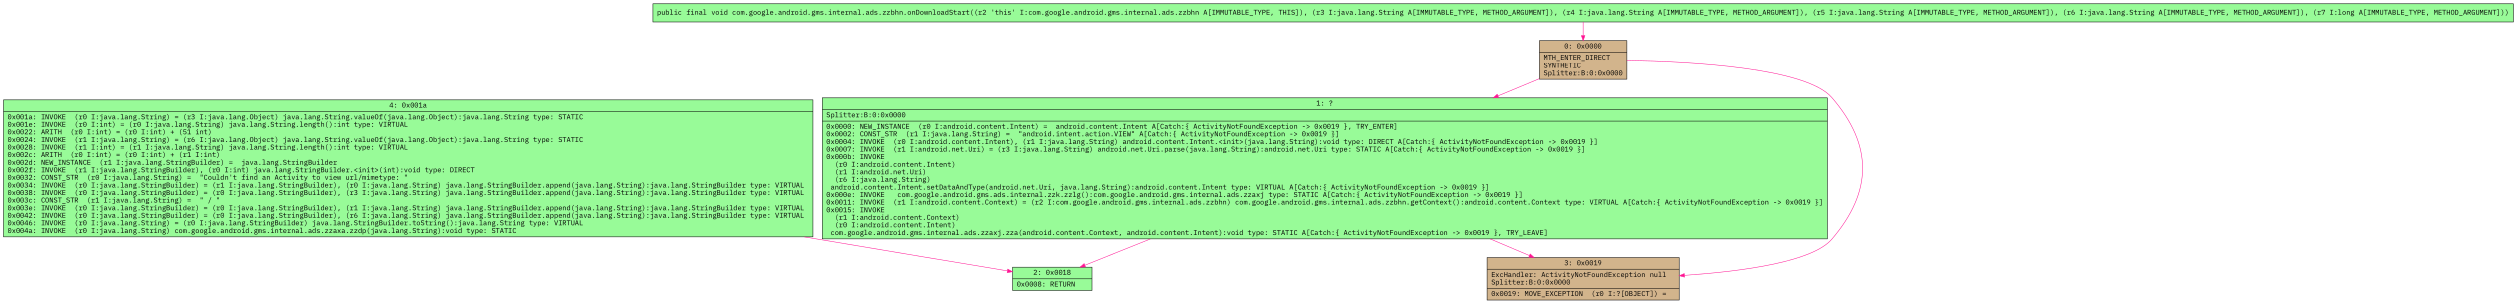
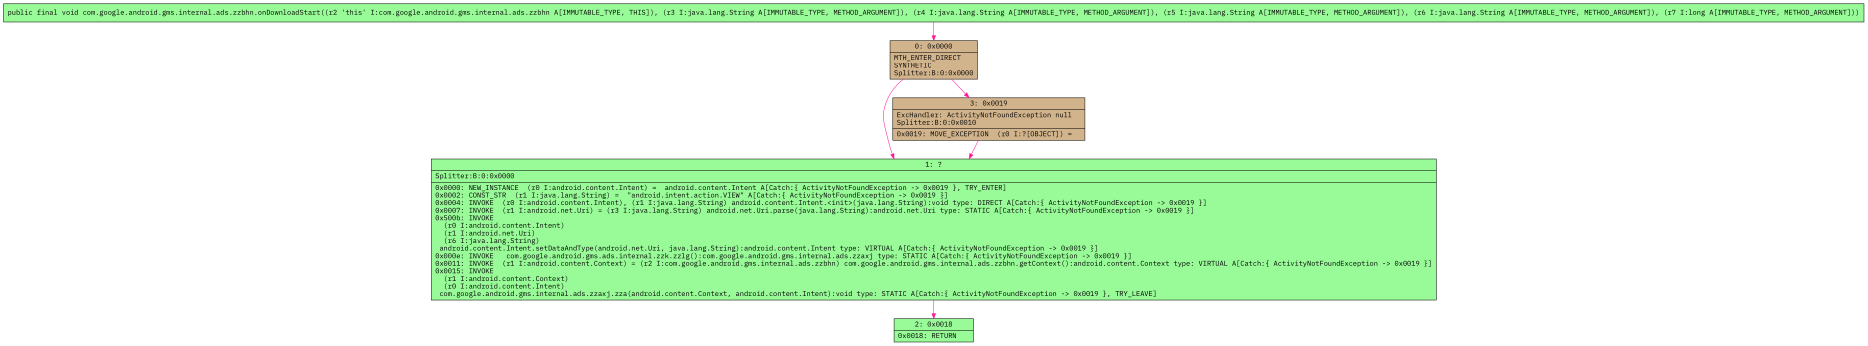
  digraph {
    fontname="IBM Plex Mono"
    node [fillcolor=palegreen fontname="IBM Plex Mono" shape=record style=filled]
    edge [color=deeppink fontname="IBM Plex Mono"]
    n1 [fillcolor=tan label="{0\:\ 0x0000|MTH_ENTER_DIRECT\lSYNTHETIC\lSplitter:B:0:0x0000\l}"]
-   n2 [label="{1\:\ ?|Splitter:B:0:0x0000\l|0x0000: NEW_INSTANCE  (r0 I:android.content.Intent) =  android.content.Intent A[Catch:\{ ActivityNotFoundException \-\> 0x0019 \}, TRY_ENTER]\l0x0002: CONST_STR  (r1 I:java.lang.String) =  \"android.intent.action.VIEW\" A[Catch:\{ ActivityNotFoundException \-\> 0x0019 \}]\l0x0004: INVOKE  (r0 I:android.content.Intent), (r1 I:java.lang.String) android.content.Intent.\<init\>(java.lang.String):void type: DIRECT A[Catch:\{ ActivityNotFoundException \-\> 0x0019 \}]\l0x0007: INVOKE  (r1 I:android.net.Uri) = (r3 I:java.lang.String) android.net.Uri.parse(java.lang.String):android.net.Uri type: STATIC A[Catch:\{ ActivityNotFoundException \-\> 0x0019 \}]\l0x000b: INVOKE  \l  (r0 I:android.content.Intent)\l  (r1 I:android.net.Uri)\l  (r6 I:java.lang.String)\l android.content.Intent.setDataAndType(android.net.Uri, java.lang.String):android.content.Intent type: VIRTUAL A[Catch:\{ ActivityNotFoundException \-\> 0x0019 \}]\l0x000e: INVOKE   com.google.android.gms.ads.internal.zzk.zzlg():com.google.android.gms.internal.ads.zzaxj type: STATIC A[Catch:\{ ActivityNotFoundException \-\> 0x0019 \}]\l0x0011: INVOKE  (r1 I:android.content.Context) = (r2 I:com.google.android.gms.internal.ads.zzbhn) com.google.android.gms.internal.ads.zzbhn.getContext():android.content.Context type: VIRTUAL A[Catch:\{ ActivityNotFoundException \-\> 0x0019 \}]\l0x0015: INVOKE  \l  (r1 I:android.content.Context)\l  (r0 I:android.content.Intent)\l com.google.android.gms.internal.ads.zzaxj.zza(android.content.Context, android.content.Intent):void type: STATIC A[Catch:\{ ActivityNotFoundException \-\> 0x0019 \}, TRY_LEAVE]\l}"]
-   n3 [fillcolor=tan label="{3\:\ 0x0019|ExcHandler: ActivityNotFoundException null\lSplitter:B:0:0x0000\l|0x0019: MOVE_EXCEPTION  (r0 I:?[OBJECT]) =  \l}"]
-   n4 [label="{2\:\ 0x0018|0x0008: RETURN   \l}"]
-   n5 [label="{4\:\ 0x001a|0x001a: INVOKE  (r0 I:java.lang.String) = (r3 I:java.lang.Object) java.lang.String.valueOf(java.lang.Object):java.lang.String type: STATIC \l0x001e: INVOKE  (r0 I:int) = (r0 I:java.lang.String) java.lang.String.length():int type: VIRTUAL \l0x0022: ARITH  (r0 I:int) = (r0 I:int) + (51 int) \l0x0024: INVOKE  (r1 I:java.lang.String) = (r6 I:java.lang.Object) java.lang.String.valueOf(java.lang.Object):java.lang.String type: STATIC \l0x0028: INVOKE  (r1 I:int) = (r1 I:java.lang.String) java.lang.String.length():int type: VIRTUAL \l0x002c: ARITH  (r0 I:int) = (r0 I:int) + (r1 I:int) \l0x002d: NEW_INSTANCE  (r1 I:java.lang.StringBuilder) =  java.lang.StringBuilder \l0x002f: INVOKE  (r1 I:java.lang.StringBuilder), (r0 I:int) java.lang.StringBuilder.\<init\>(int):void type: DIRECT \l0x0032: CONST_STR  (r0 I:java.lang.String) =  \"Couldn't find an Activity to view url\/mimetype: \" \l0x0034: INVOKE  (r0 I:java.lang.StringBuilder) = (r1 I:java.lang.StringBuilder), (r0 I:java.lang.String) java.lang.StringBuilder.append(java.lang.String):java.lang.StringBuilder type: VIRTUAL \l0x0038: INVOKE  (r0 I:java.lang.StringBuilder) = (r0 I:java.lang.StringBuilder), (r3 I:java.lang.String) java.lang.StringBuilder.append(java.lang.String):java.lang.StringBuilder type: VIRTUAL \l0x003c: CONST_STR  (r1 I:java.lang.String) =  \" \/ \" \l0x003e: INVOKE  (r0 I:java.lang.StringBuilder) = (r0 I:java.lang.StringBuilder), (r1 I:java.lang.String) java.lang.StringBuilder.append(java.lang.String):java.lang.StringBuilder type: VIRTUAL \l0x0042: INVOKE  (r0 I:java.lang.StringBuilder) = (r0 I:java.lang.StringBuilder), (r6 I:java.lang.String) java.lang.StringBuilder.append(java.lang.String):java.lang.StringBuilder type: VIRTUAL \l0x0046: INVOKE  (r0 I:java.lang.String) = (r0 I:java.lang.StringBuilder) java.lang.StringBuilder.toString():java.lang.String type: VIRTUAL \l0x004a: INVOKE  (r0 I:java.lang.String) com.google.android.gms.internal.ads.zzaxa.zzdp(java.lang.String):void type: STATIC \l}"]
+   n2 [label="{1\:\ ?|Splitter:B:0:0x0000\l|0x0000: NEW_INSTANCE  (r0 I:android.content.Intent) =  android.content.Intent A[Catch:\{ ActivityNotFoundException \-\> 0x0019 \}, TRY_ENTER]\l0x0002: CONST_STR  (r1 I:java.lang.String) =  \"android.intent.action.VIEW\" A[Catch:\{ ActivityNotFoundException \-\> 0x0019 \}]\l0x0004: INVOKE  (r0 I:android.content.Intent), (r1 I:java.lang.String) android.content.Intent.\<init\>(java.lang.String):void type: DIRECT A[Catch:\{ ActivityNotFoundException \-\> 0x0019 \}]\l0x0007: INVOKE  (r1 I:android.net.Uri) = (r3 I:java.lang.String) android.net.Uri.parse(java.lang.String):android.net.Uri type: STATIC A[Catch:\{ ActivityNotFoundException \-\> 0x0019 \}]\l0x500b: INVOKE  \l  (r0 I:android.content.Intent)\l  (r1 I:android.net.Uri)\l  (r6 I:java.lang.String)\l android.content.Intent.setDataAndType(android.net.Uri, java.lang.String):android.content.Intent type: VIRTUAL A[Catch:\{ ActivityNotFoundException \-\> 0x0019 \}]\l0x000e: INVOKE   com.google.android.gms.ads.internal.zzk.zzlg():com.google.android.gms.internal.ads.zzaxj type: STATIC A[Catch:\{ ActivityNotFoundException \-\> 0x0019 \}]\l0x0011: INVOKE  (r1 I:android.content.Context) = (r2 I:com.google.android.gms.internal.ads.zzbhn) com.google.android.gms.internal.ads.zzbhn.getContext():android.content.Context type: VIRTUAL A[Catch:\{ ActivityNotFoundException \-\> 0x0019 \}]\l0x0015: INVOKE  \l  (r1 I:android.content.Context)\l  (r0 I:android.content.Intent)\l com.google.android.gms.internal.ads.zzaxj.zza(android.content.Context, android.content.Intent):void type: STATIC A[Catch:\{ ActivityNotFoundException \-\> 0x0019 \}, TRY_LEAVE]\l}"]
+   n3 [fillcolor=tan label="{3\:\ 0x0019|ExcHandler: ActivityNotFoundException null\lSplitter:B:0:0x0010\l|0x0019: MOVE_EXCEPTION  (r0 I:?[OBJECT]) =  \l}"]
+   n4 [label="{2\:\ 0x0018|0x0018: RETURN   \l}"]
    n6 [label="{public final void com.google.android.gms.internal.ads.zzbhn.onDownloadStart((r2 'this' I:com.google.android.gms.internal.ads.zzbhn A[IMMUTABLE_TYPE, THIS]), (r3 I:java.lang.String A[IMMUTABLE_TYPE, METHOD_ARGUMENT]), (r4 I:java.lang.String A[IMMUTABLE_TYPE, METHOD_ARGUMENT]), (r5 I:java.lang.String A[IMMUTABLE_TYPE, METHOD_ARGUMENT]), (r6 I:java.lang.String A[IMMUTABLE_TYPE, METHOD_ARGUMENT]), (r7 I:long A[IMMUTABLE_TYPE, METHOD_ARGUMENT])) }"]
    n1 -> n2
    n1 -> n3
-   n2 -> n3
+   n3 -> n2
    n2 -> n4
-   n5 -> n4
    n6 -> n1
  }
